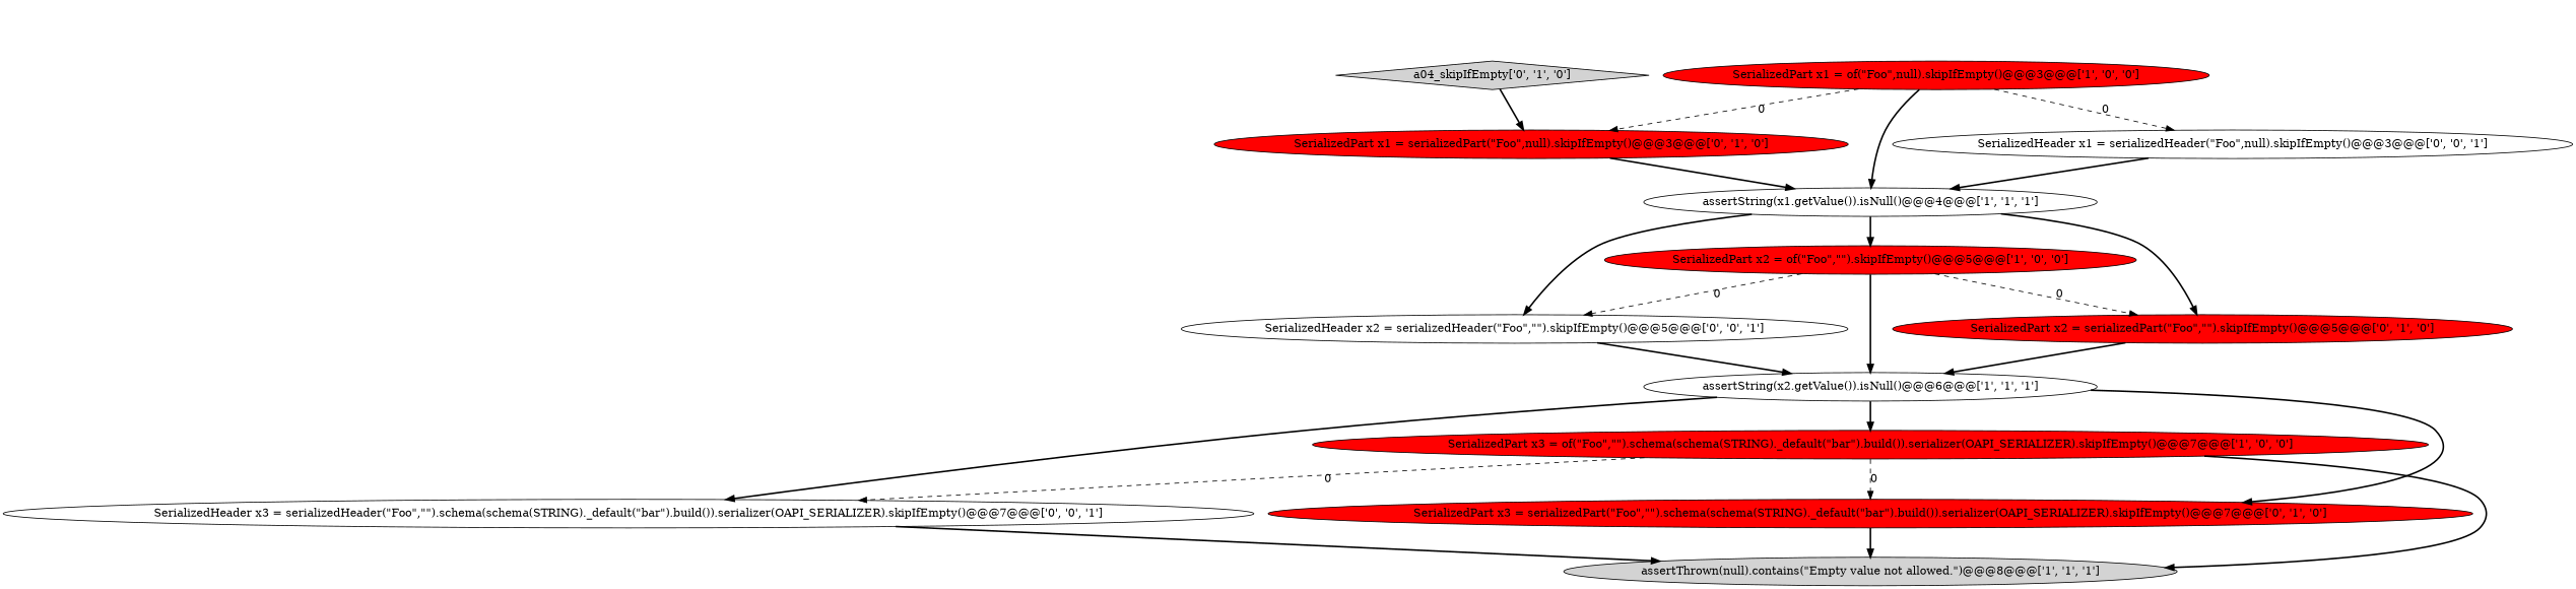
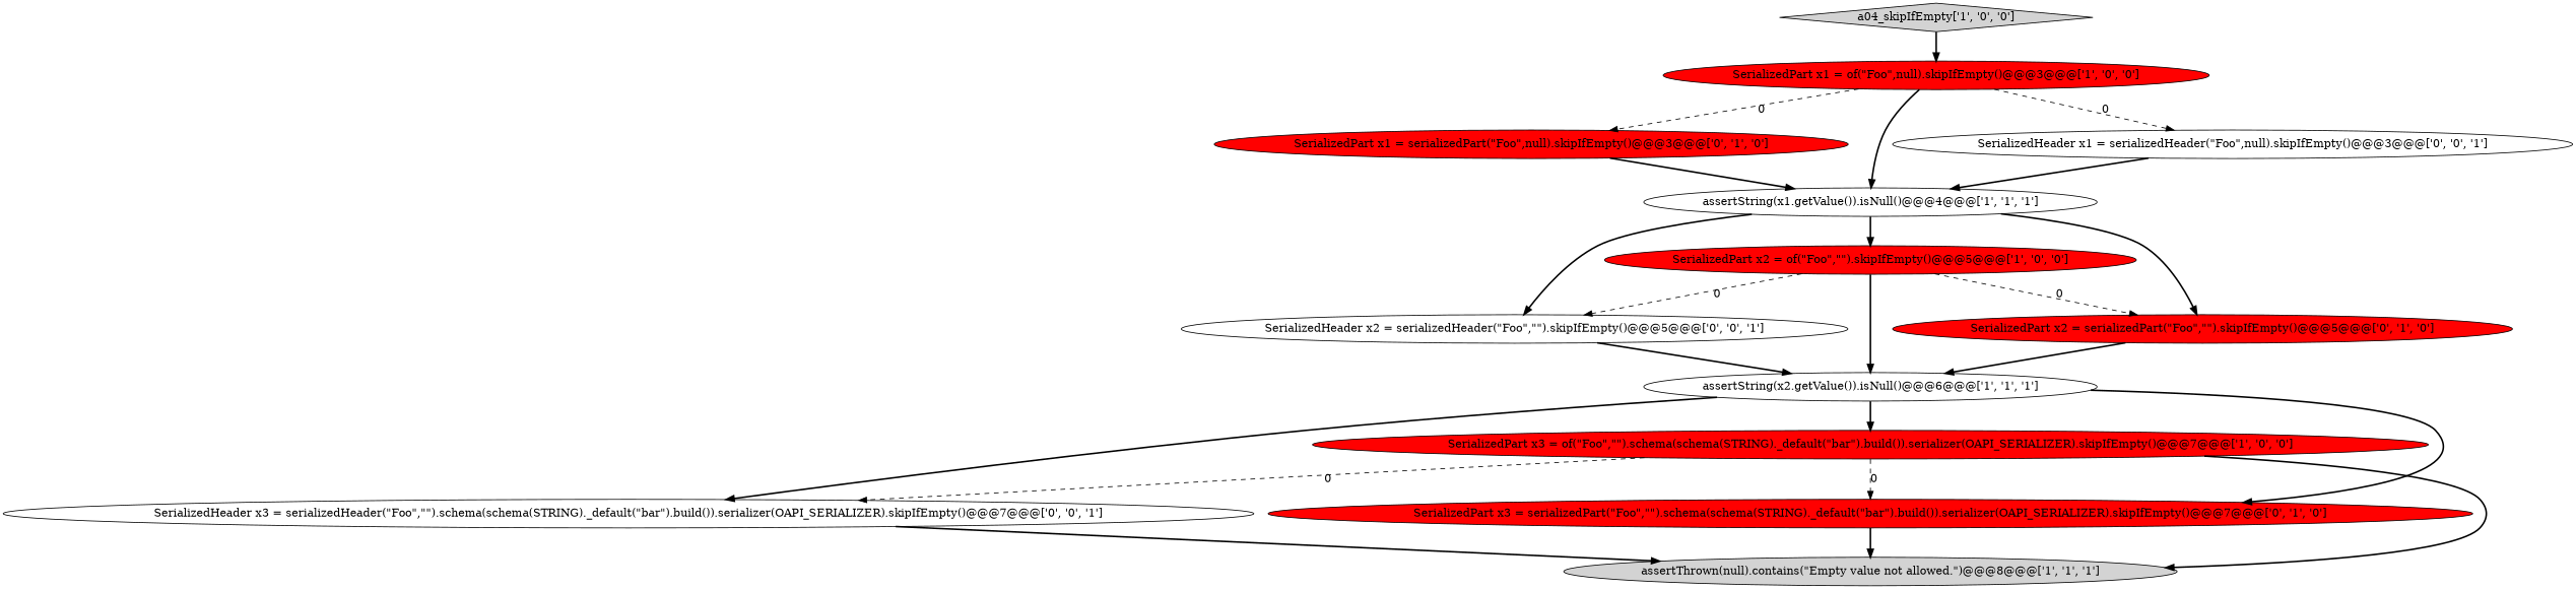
  digraph {
    node [fillcolor=red shape=ellipse style=filled]
    edge [style=bold]
    n1 [fillcolor=white label="SerializedHeader x1 = serializedHeader(\"Foo\",null).skipIfEmpty()@@@3@@@['0', '0', '1']"]
    n2 [fillcolor=white label="assertString(x1.getValue()).isNull()@@@4@@@['1', '1', '1']"]
    n3 [label="SerializedPart x2 = of(\"Foo\",\"\").skipIfEmpty()@@@5@@@['1', '0', '0']"]
    n4 [label="SerializedPart x2 = serializedPart(\"Foo\",\"\").skipIfEmpty()@@@5@@@['0', '1', '0']"]
    n5 [fillcolor=white label="SerializedHeader x2 = serializedHeader(\"Foo\",\"\").skipIfEmpty()@@@5@@@['0', '0', '1']"]
    n6 [label="SerializedPart x1 = of(\"Foo\",null).skipIfEmpty()@@@3@@@['1', '0', '0']"]
    n7 [label="SerializedPart x1 = serializedPart(\"Foo\",null).skipIfEmpty()@@@3@@@['0', '1', '0']"]
-   n8 [fillcolor=lightgray label="a04_skipIfEmpty['0', '1', '0']" shape=diamond]
    n9 [fillcolor=white label="assertString(x2.getValue()).isNull()@@@6@@@['1', '1', '1']"]
    n10 [fillcolor=white label="SerializedHeader x3 = serializedHeader(\"Foo\",\"\").schema(schema(STRING)._default(\"bar\").build()).serializer(OAPI_SERIALIZER).skipIfEmpty()@@@7@@@['0', '0', '1']"]
    n11 [label="SerializedPart x3 = serializedPart(\"Foo\",\"\").schema(schema(STRING)._default(\"bar\").build()).serializer(OAPI_SERIALIZER).skipIfEmpty()@@@7@@@['0', '1', '0']"]
    n12 [label="SerializedPart x3 = of(\"Foo\",\"\").schema(schema(STRING)._default(\"bar\").build()).serializer(OAPI_SERIALIZER).skipIfEmpty()@@@7@@@['1', '0', '0']"]
    n13 [fillcolor=lightgray label="assertThrown(null).contains(\"Empty value not allowed.\")@@@8@@@['1', '1', '1']"]
+   n14 [fillcolor=lightgray label="a04_skipIfEmpty['1', '0', '0']" shape=diamond]
    n1 -> n2
    n2 -> n3
    n2 -> n4
    n2 -> n5
    n3 -> n4 [label=0 style=dashed]
    n3 -> n5 [label=0 style=dashed]
    n3 -> n9
    n4 -> n9
    n5 -> n9
    n6 -> n1 [label=0 style=dashed]
    n6 -> n2
    n6 -> n7 [label=0 style=dashed]
    n7 -> n2
-   n8 -> n7
    n9 -> n10
    n9 -> n11
    n9 -> n12
    n10 -> n13
    n11 -> n13
    n12 -> n10 [label=0 style=dashed]
    n12 -> n11 [label=0 style=dashed]
    n12 -> n13
+   n14 -> n6
  }
